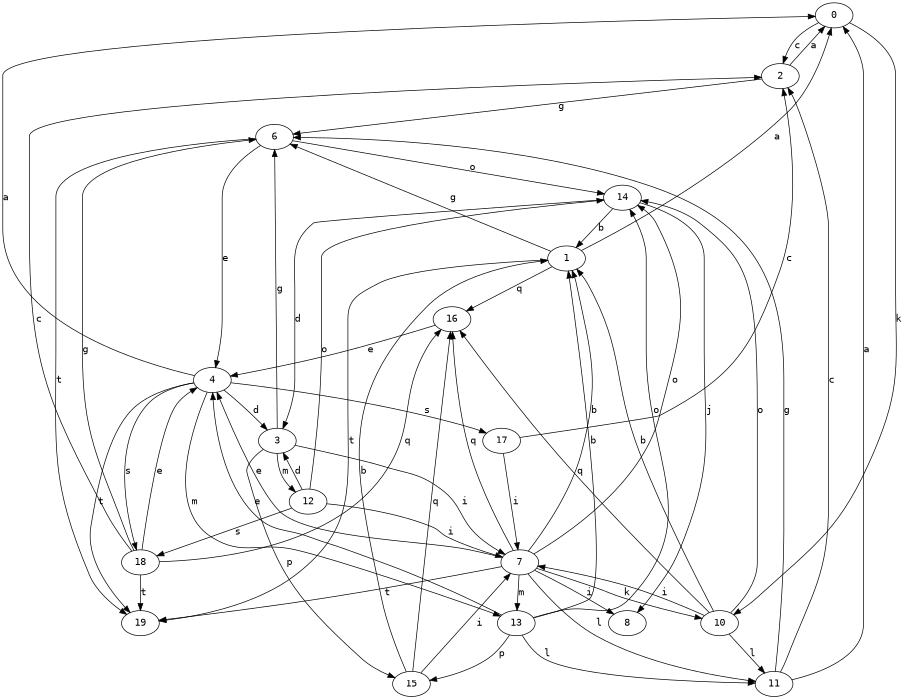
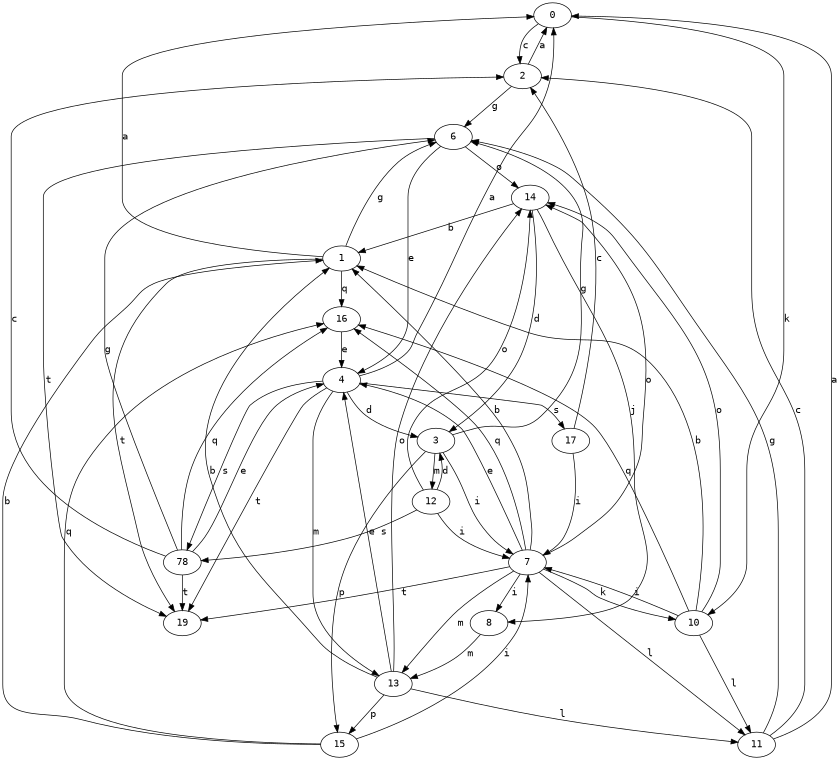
  strict digraph {
    fontname="DejaVu Sans Mono"
    node [fontname="DejaVu Sans Mono"]
    edge [fontname="DejaVu Sans Mono"]
    0
    2
    10
    6
    1
    16
    7
    14
    11
    19
    4
    3
    12
    15
    13
    8
-   18
+   18 [label=78]
    17
    0 -> 2 [label=c]
    0 -> 10 [label=k]
    2 -> 0 [label=a]
    2 -> 6 [label=g]
    10 -> 1 [label=b]
    10 -> 16 [label=q]
    10 -> 7 [label=i]
    10 -> 14 [label=o]
    10 -> 11 [label=l]
    6 -> 14 [label=o]
    6 -> 19 [label=t]
    6 -> 4 [label=e]
    1 -> 0 [label=a]
    1 -> 6 [label=g]
    1 -> 16 [label=q]
    1 -> 19 [label=t]
    16 -> 4 [label=e]
    7 -> 10 [label=k]
    7 -> 1 [label=b]
    7 -> 16 [label=q]
    7 -> 14 [label=o]
    7 -> 11 [label=l]
    7 -> 19 [label=t]
    7 -> 4 [label=e]
    7 -> 13 [label=m]
    7 -> 8 [label=i]
    14 -> 1 [label=b]
    14 -> 3 [label=d]
    14 -> 8 [label=j]
    11 -> 0 [label=a]
    11 -> 2 [label=c]
    11 -> 6 [label=g]
    4 -> 0 [label=a]
    4 -> 19 [label=t]
    4 -> 3 [label=d]
    4 -> 13 [label=m]
    4 -> 18 [label=s]
    4 -> 17 [label=s]
    3 -> 6 [label=g]
    3 -> 7 [label=i]
    3 -> 12 [label=m]
    3 -> 15 [label=p]
    12 -> 7 [label=i]
    12 -> 14 [label=o]
    12 -> 3 [label=d]
    12 -> 18 [label=s]
    15 -> 1 [label=b]
    15 -> 16 [label=q]
    15 -> 7 [label=i]
    13 -> 1 [label=b]
    13 -> 14 [label=o]
    13 -> 11 [label=l]
    13 -> 4 [label=e]
    13 -> 15 [label=p]
+   8 -> 13 [label=m]
    18 -> 2 [label=c]
    18 -> 6 [label=g]
    18 -> 16 [label=q]
    18 -> 19 [label=t]
    18 -> 4 [label=e]
    17 -> 2 [label=c]
    17 -> 7 [label=i]
  }
